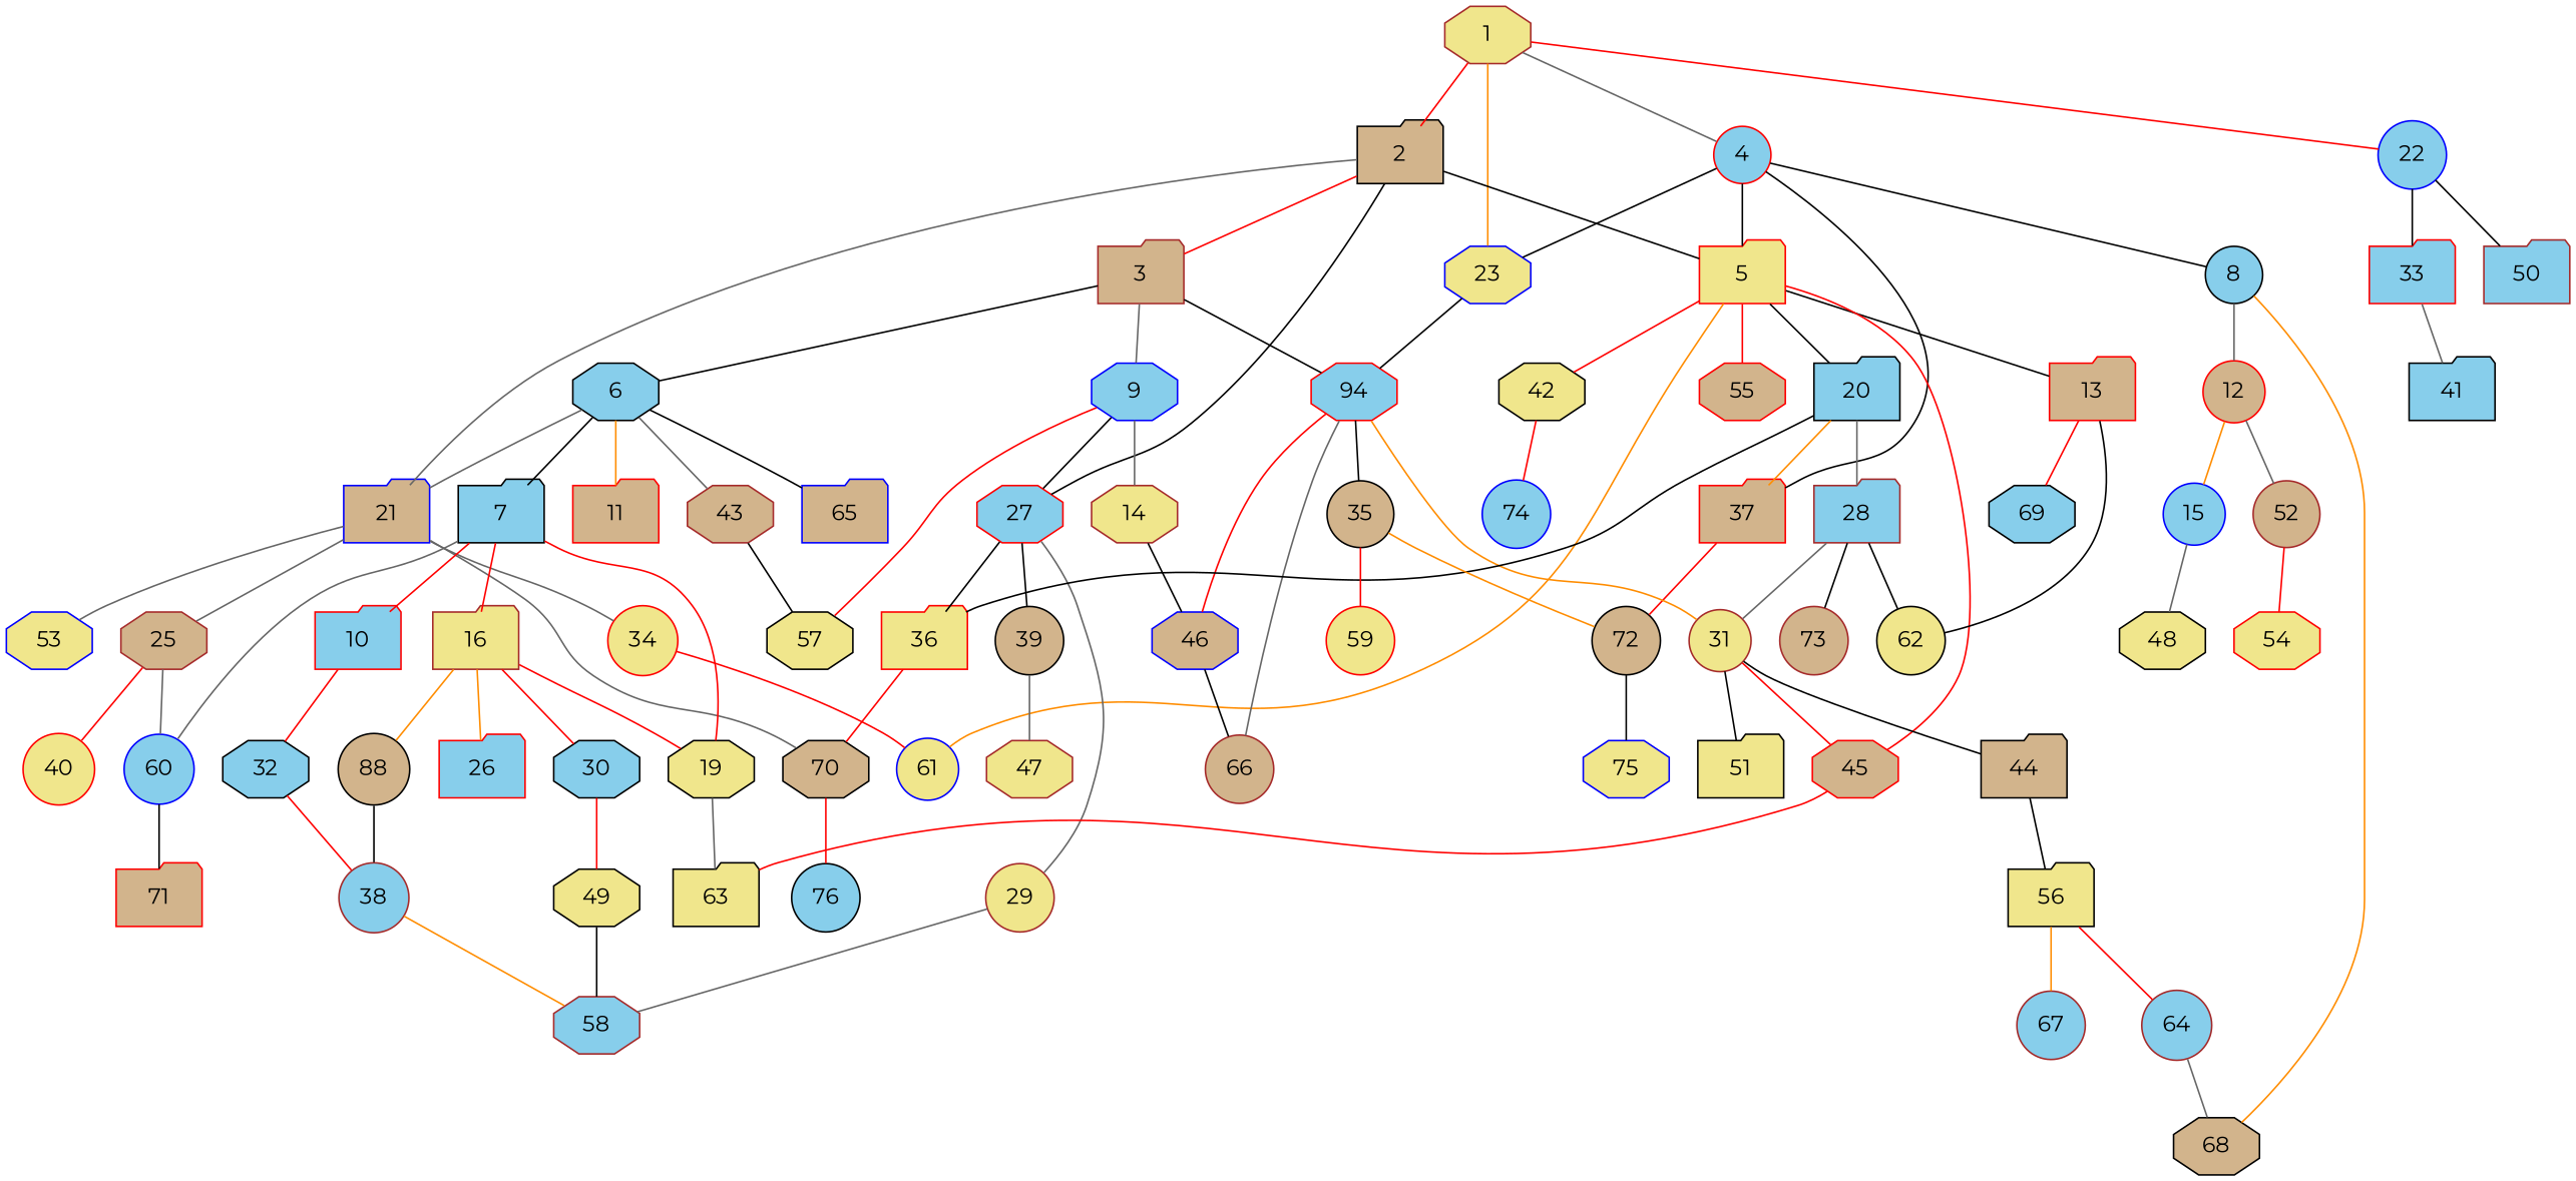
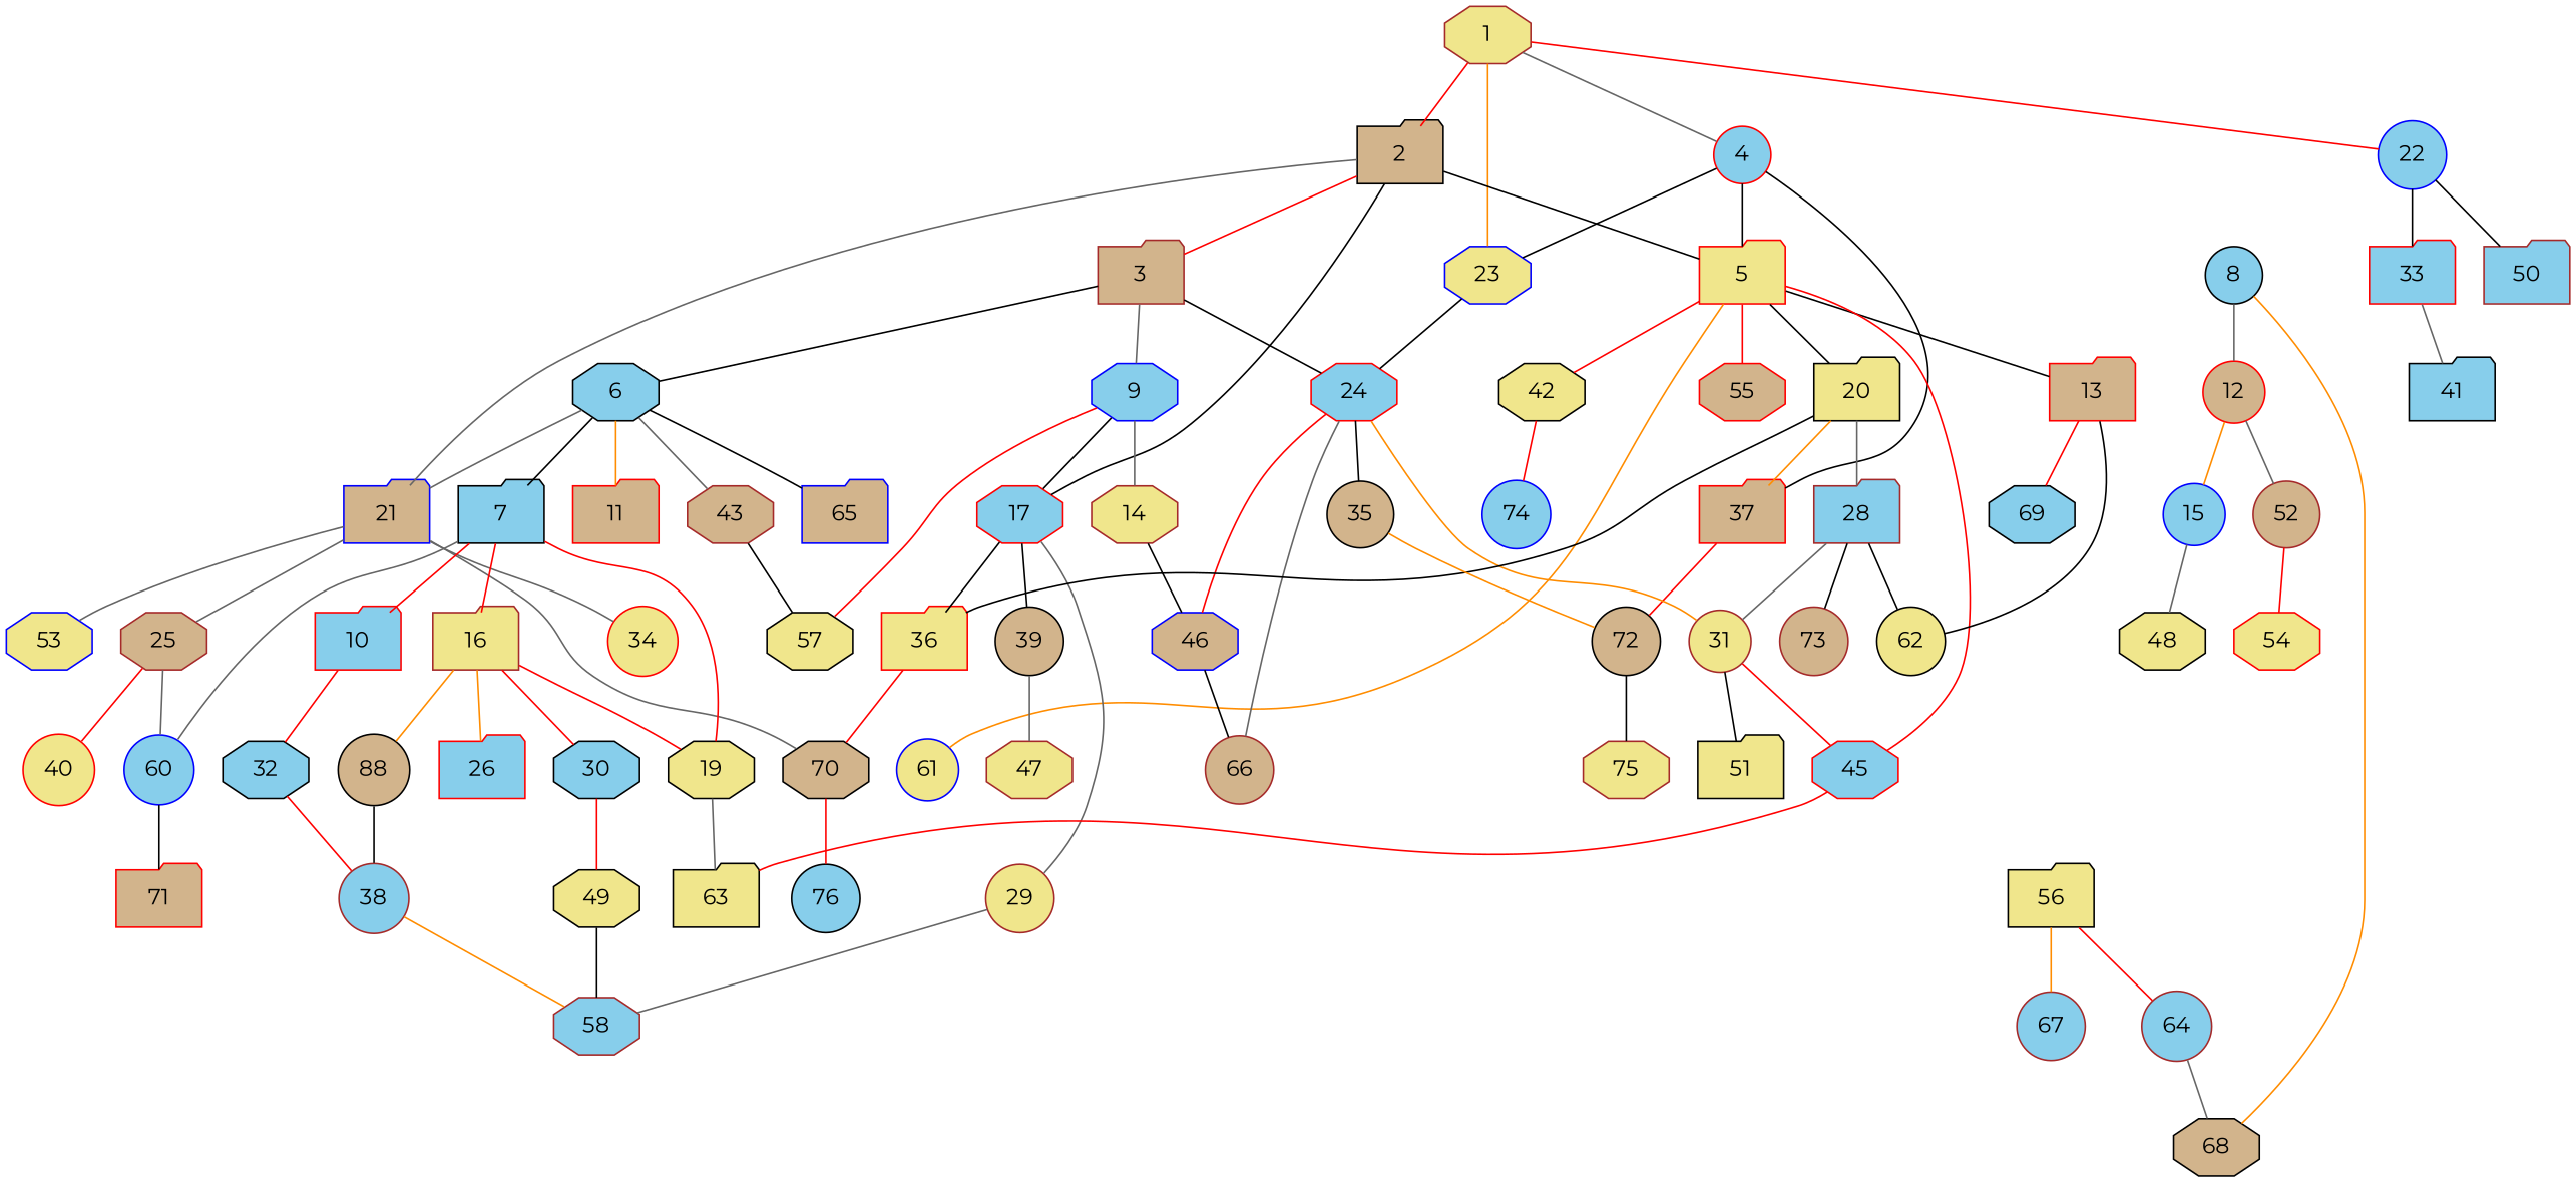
  graph {
    fontname=Montserrat
    node [color=black fillcolor=khaki fontname=Montserrat shape=octagon style=filled]
    edge [color=black fontname=Montserrat weight=1.0]
    1 [color=brown]
    2 [fillcolor=tan shape=folder]
    4 [color=red fillcolor=skyblue shape=circle]
    22 [color=blue fillcolor=skyblue shape=circle]
    23 [color=blue]
    3 [color=brown fillcolor=tan shape=folder]
    5 [color=red shape=folder]
    21 [color=blue fillcolor=tan shape=folder]
-   27 [color=red fillcolor=skyblue]
+   27 [color=red fillcolor=skyblue label=17]
    8 [fillcolor=skyblue shape=circle]
    37 [color=red fillcolor=tan shape=folder]
    50 [color=brown fillcolor=skyblue shape=folder]
    33 [color=red fillcolor=skyblue shape=folder]
-   24 [color=red fillcolor=skyblue label=94]
+   24 [color=red fillcolor=skyblue]
    6 [fillcolor=skyblue]
    9 [color=blue fillcolor=skyblue]
    13 [color=red fillcolor=tan shape=folder]
-   20 [fillcolor=skyblue shape=folder]
+   20 [shape=folder]
    42
-   45 [color=red fillcolor=tan]
+   45 [color=red fillcolor=skyblue]
    55 [color=red fillcolor=tan]
    61 [color=blue shape=circle]
    25 [color=brown fillcolor=tan]
    34 [color=red shape=circle]
    53 [color=blue]
    70 [fillcolor=tan]
    36 [color=red shape=folder]
    29 [color=brown shape=circle]
    39 [fillcolor=tan shape=circle]
    7 [fillcolor=skyblue shape=folder]
    11 [color=red fillcolor=tan shape=folder]
    43 [color=brown fillcolor=tan]
    65 [color=blue fillcolor=tan shape=folder]
    14 [color=brown]
    57
    46 [color=blue fillcolor=tan]
    31 [color=brown shape=circle]
    35 [fillcolor=tan shape=circle]
    66 [color=brown fillcolor=tan shape=circle]
    12 [color=red fillcolor=tan shape=circle]
    68 [fillcolor=tan]
    72 [fillcolor=tan shape=circle]
    62 [shape=circle]
    69 [fillcolor=skyblue]
    28 [color=brown fillcolor=skyblue shape=folder]
    74 [color=blue fillcolor=skyblue shape=circle]
    63 [shape=folder]
    10 [color=red fillcolor=skyblue shape=folder]
    16 [color=brown shape=folder]
    19
    60 [color=blue fillcolor=skyblue shape=circle]
    32 [fillcolor=skyblue]
    n53 [fillcolor=tan label=88 shape=circle]
    26 [color=red fillcolor=skyblue shape=folder]
    30 [fillcolor=skyblue]
    71 [color=red fillcolor=tan shape=folder]
    15 [color=blue fillcolor=skyblue shape=circle]
    52 [color=brown fillcolor=tan shape=circle]
    38 [color=brown fillcolor=skyblue shape=circle]
    48
    54 [color=red]
    49
    58 [color=brown fillcolor=skyblue]
    73 [color=brown fillcolor=tan shape=circle]
    40 [color=red shape=circle]
    76 [fillcolor=skyblue shape=circle]
    41 [fillcolor=skyblue shape=folder]
-   44 [fillcolor=tan shape=folder]
    51 [shape=folder]
-   59 [color=red shape=circle]
    47 [color=brown]
    56 [shape=folder]
-   75 [color=blue]
+   75 [color=brown]
    64 [color=brown fillcolor=skyblue shape=circle]
    67 [color=brown fillcolor=skyblue shape=circle]
    1 -- 2 [color=red weight=2.0]
    1 -- 4 [color=gray40]
    1 -- 22 [color=red]
    1 -- 23 [color=darkorange]
    2 -- 3 [color=red]
    2 -- 5
    2 -- 21 [color=gray40]
    2 -- 27
    4 -- 23
    4 -- 5
-   4 -- 8
    4 -- 37
    22 -- 50
    22 -- 33
    23 -- 24
    3 -- 24
    3 -- 6
    3 -- 9 [color=gray40]
    5 -- 13
    5 -- 20
    5 -- 42 [color=red]
    5 -- 45 [color=red]
    5 -- 55 [color=red]
    5 -- 61 [color=darkorange]
    21 -- 25 [color=gray40]
    21 -- 34 [color=gray40]
    21 -- 53 [color=gray40]
    21 -- 70 [color=gray40]
    27 -- 36
    27 -- 29 [color=gray40]
    27 -- 39
    8 -- 12 [color=gray40]
    8 -- 68 [color=darkorange]
    37 -- 72 [color=red]
    33 -- 41 [color=gray40]
    24 -- 46 [color=red]
    24 -- 31 [color=darkorange]
    24 -- 35
    24 -- 66 [color=gray40]
    6 -- 21 [color=gray40]
    6 -- 7
    6 -- 11 [color=darkorange weight=2.0]
    6 -- 43 [color=gray40]
    6 -- 65
    9 -- 27
    9 -- 14 [color=gray40 weight=2.0]
    9 -- 57 [color=red]
    13 -- 62
    13 -- 69 [color=red]
    20 -- 37 [color=darkorange]
    20 -- 36
    20 -- 28 [color=gray40]
    42 -- 74 [color=red]
    45 -- 63 [color=red]
    25 -- 60 [color=gray40]
    25 -- 40 [color=red]
-   34 -- 61 [color=red]
    70 -- 76 [color=red]
    36 -- 70 [color=red]
    29 -- 58 [color=gray40]
    39 -- 47 [color=gray40 weight=2.0]
    7 -- 10 [color=red]
    7 -- 16 [color=red]
    7 -- 19 [color=red]
    7 -- 60 [color=gray40]
    43 -- 57
    14 -- 46
    46 -- 66
    31 -- 45 [color=red]
-   31 -- 44
    31 -- 51
    35 -- 72 [color=darkorange]
-   35 -- 59 [color=red]
    12 -- 15 [color=darkorange]
    12 -- 52 [color=gray40]
    72 -- 75 [weight=3.0]
    28 -- 31 [color=gray40]
    28 -- 62
    28 -- 73
    10 -- 32 [color=red]
    16 -- 19 [color=red]
    16 -- n53 [color=darkorange]
    16 -- 26 [color=darkorange]
    16 -- 30 [color=red]
    19 -- 63 [color=gray40]
    60 -- 71
    32 -- 38 [color=red]
    n53 -- 38
    30 -- 49 [color=red weight=2.0]
    15 -- 48 [color=gray40]
    52 -- 54 [color=red]
    38 -- 58 [color=darkorange]
    49 -- 58
-   44 -- 56
    56 -- 64 [color=red]
    56 -- 67 [color=darkorange]
    64 -- 68 [color=gray40]
  }
